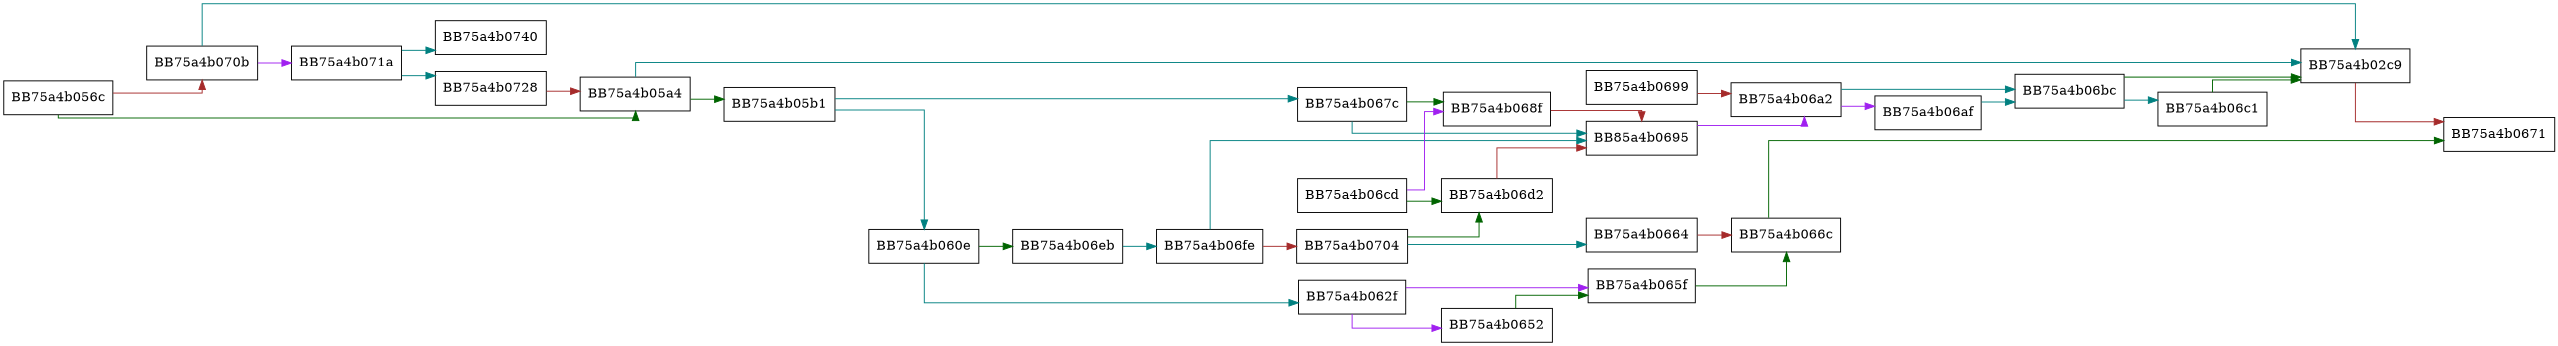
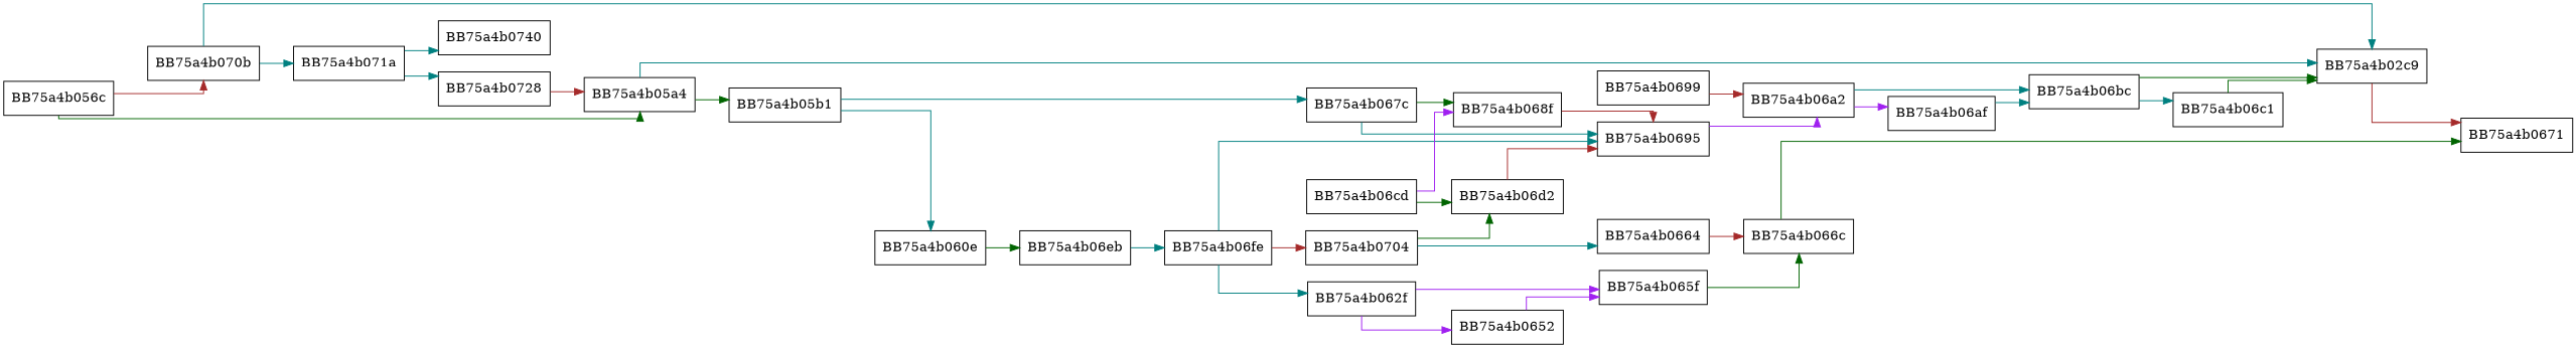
  digraph {
    rankdir=LR
    splines=ortho
    node [shape=box]
    edge [color=teal]
    BB75a4b056c
    BB75a4b070b
    BB75a4b05a4
    n4 [label=BB75a4b02c9]
    BB75a4b071a
    BB75a4b05b1
    BB75a4b0671
    BB75a4b0740
    BB75a4b0728
    BB75a4b067c
    BB75a4b060e
-   BB75a4b0695 [label=BB85a4b0695]
+   BB75a4b0695
    BB75a4b068f
    BB75a4b06eb
    BB75a4b062f
    BB75a4b06a2
    BB75a4b06fe
    BB75a4b065f
    BB75a4b0652
    BB75a4b0704
    BB75a4b066c
    BB75a4b0664
    BB75a4b06bc
    BB75a4b06af
    BB75a4b0699
    BB75a4b06cd
    BB75a4b06d2
    BB75a4b06c1
    BB75a4b056c -> BB75a4b070b [color=brown]
    BB75a4b056c -> BB75a4b05a4 [color=darkgreen]
    BB75a4b070b -> n4
-   BB75a4b070b -> BB75a4b071a [color=purple]
+   BB75a4b070b -> BB75a4b071a
    BB75a4b05a4 -> n4
    BB75a4b05a4 -> BB75a4b05b1 [color=darkgreen]
    n4 -> BB75a4b0671 [color=brown]
    BB75a4b071a -> BB75a4b0740
    BB75a4b071a -> BB75a4b0728
    BB75a4b05b1 -> BB75a4b067c
    BB75a4b05b1 -> BB75a4b060e
    BB75a4b0728 -> BB75a4b05a4 [color=brown]
    BB75a4b067c -> BB75a4b0695
    BB75a4b067c -> BB75a4b068f [color=darkgreen]
    BB75a4b060e -> BB75a4b06eb [color=darkgreen]
-   BB75a4b060e -> BB75a4b062f
+   BB75a4b06fe -> BB75a4b062f
    BB75a4b0695 -> BB75a4b06a2 [color=purple]
    BB75a4b068f -> BB75a4b0695 [color=brown]
    BB75a4b06eb -> BB75a4b06fe
    BB75a4b062f -> BB75a4b065f [color=purple]
    BB75a4b062f -> BB75a4b0652 [color=purple]
    BB75a4b06a2 -> BB75a4b06bc
    BB75a4b06a2 -> BB75a4b06af [color=purple]
    BB75a4b06fe -> BB75a4b0695
    BB75a4b06fe -> BB75a4b0704 [color=brown]
    BB75a4b065f -> BB75a4b066c [color=darkgreen]
-   BB75a4b0652 -> BB75a4b065f [color=darkgreen]
+   BB75a4b0652 -> BB75a4b065f [color=purple]
    BB75a4b0704 -> BB75a4b0664
    BB75a4b0704 -> BB75a4b06d2 [color=darkgreen]
    BB75a4b066c -> BB75a4b0671 [color=darkgreen]
    BB75a4b0664 -> BB75a4b066c [color=brown]
    BB75a4b06bc -> n4 [color=darkgreen]
    BB75a4b06bc -> BB75a4b06c1
    BB75a4b06af -> BB75a4b06bc
    BB75a4b0699 -> BB75a4b06a2 [color=brown]
    BB75a4b06cd -> BB75a4b068f [color=purple]
    BB75a4b06cd -> BB75a4b06d2 [color=darkgreen]
    BB75a4b06d2 -> BB75a4b0695 [color=brown]
    BB75a4b06c1 -> n4 [color=darkgreen]
  }
